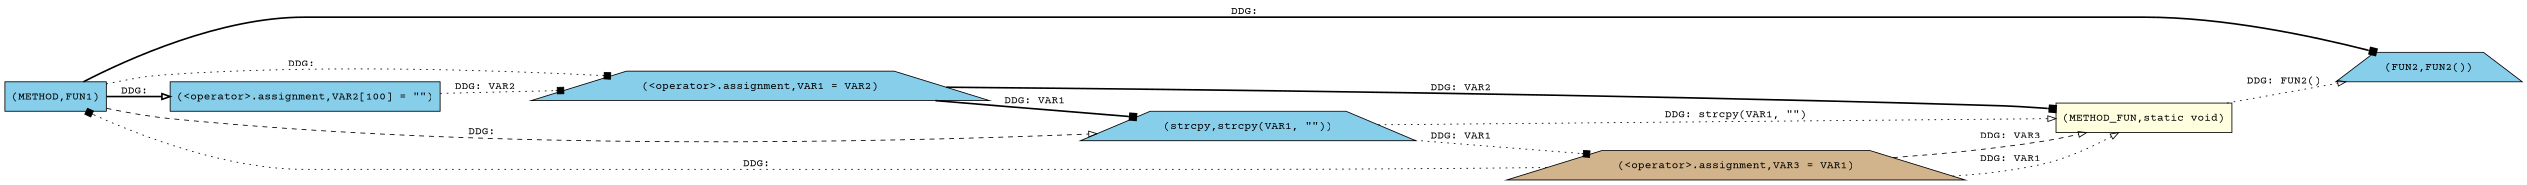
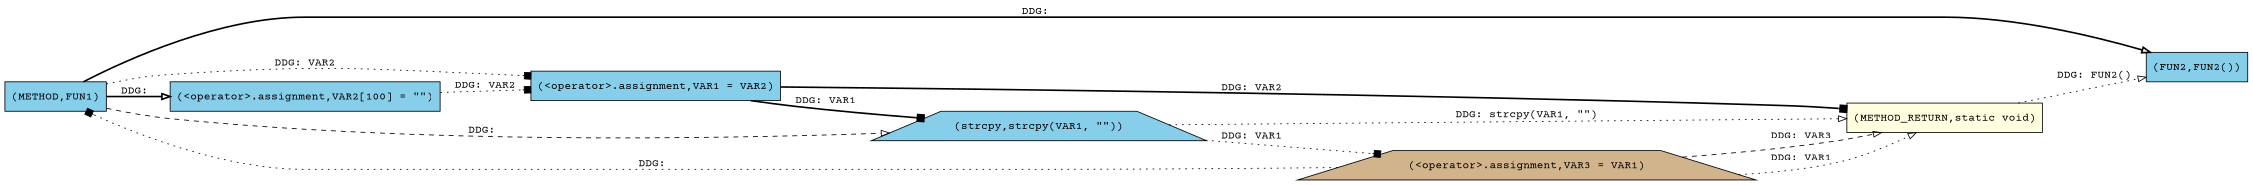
  digraph {
    fontname="Courier Prime"
    rankdir=LR
    node [fillcolor=skyblue fontname="Courier Prime" shape=trapezium style=filled]
    edge [arrowhead=box fontname="Courier Prime" style=dotted]
    n1 [label="(METHOD,FUN1)" shape=box]
    n2 [label="(<operator>.assignment,VAR2[100] = \"\")" shape=box]
-   n3 [label="(<operator>.assignment,VAR1 = VAR2)"]
+   n3 [label="(<operator>.assignment,VAR1 = VAR2)" shape=box]
    n4 [label="(strcpy,strcpy(VAR1, \"\"))"]
-   n5 [label="(FUN2,FUN2())"]
-   n6 [fillcolor=lightyellow label="(METHOD_FUN,static void)" shape=box]
+   n5 [label="(FUN2,FUN2())" shape=box]
+   n6 [fillcolor=lightyellow label="(METHOD_RETURN,static void)" shape=box]
    n7 [fillcolor=tan label="(<operator>.assignment,VAR3 = VAR1)"]
    n1 -> n2 [arrowhead=onormal label="DDG: " style=bold]
-   n1 -> n3 [label="DDG: "]
+   n1 -> n3 [label="DDG: VAR2"]
    n1 -> n4 [arrowhead=onormal label="DDG: " style=dashed]
-   n1 -> n5 [label="DDG: " style=bold]
+   n1 -> n5 [arrowhead=onormal label="DDG: " style=bold]
    n2 -> n3 [label="DDG: VAR2"]
    n3 -> n4 [label="DDG: VAR1" style=bold]
    n3 -> n6 [label="DDG: VAR2" style=bold]
    n4 -> n6 [arrowhead=onormal label="DDG: strcpy(VAR1, \"\")"]
    n4 -> n7 [label="DDG: VAR1"]
    n6 -> n5 [arrowhead=onormal label="DDG: FUN2()"]
    n7 -> n1 [label="DDG: "]
    n7 -> n6 [arrowhead=onormal label="DDG: VAR3" style=dashed]
    n7 -> n6 [arrowhead=onormal label="DDG: VAR1"]
  }
